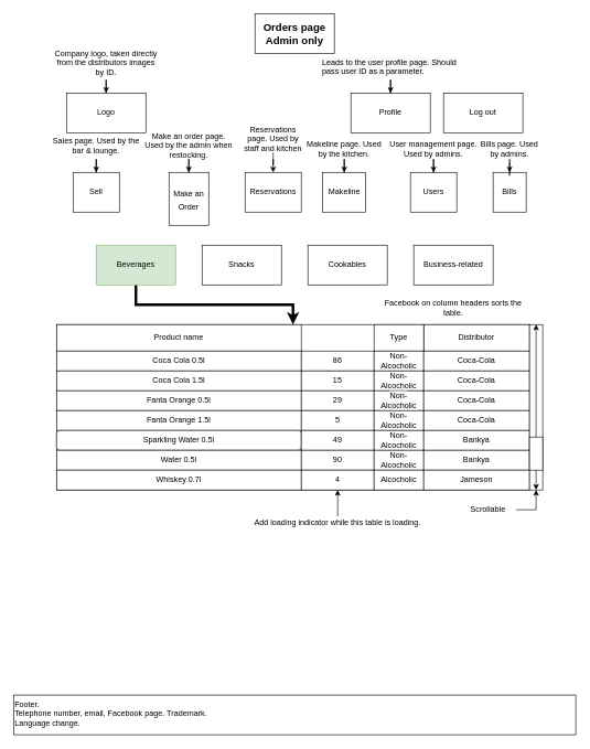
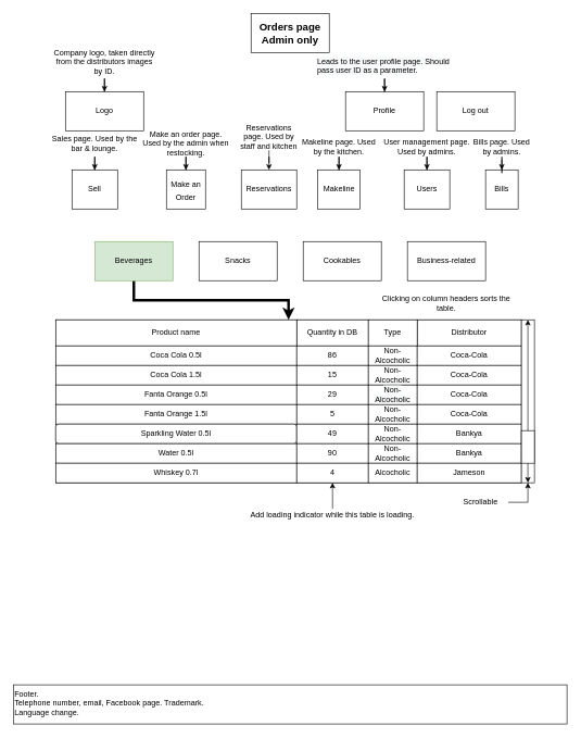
  <mxCell id="0" />
  <mxCell id="1" parent="0" />
  <mxCell id="2" value="Orders page&lt;br&gt;Admin only" style="rounded=0;whiteSpace=wrap;html=1;fontStyle=1;fontSize=16;" vertex="1" parent="1"><mxGeometry x="385" y="20" width="120" height="60" as="geometry" /></mxCell>
  <mxCell id="3" value="Log out" style="rounded=0;whiteSpace=wrap;html=1;" vertex="1" parent="1"><mxGeometry x="670" y="140" width="120" height="60" as="geometry" /></mxCell>
  <mxCell id="4" value="Profile" style="rounded=0;whiteSpace=wrap;html=1;" vertex="1" parent="1"><mxGeometry x="530" y="140" width="120" height="60" as="geometry" /></mxCell>
  <mxCell id="5" value="Logo" style="rounded=0;whiteSpace=wrap;html=1;" vertex="1" parent="1"><mxGeometry x="100" y="140" width="120" height="60" as="geometry" /></mxCell>
  <mxCell id="6" value="Sell" style="rounded=0;whiteSpace=wrap;html=1;" vertex="1" parent="1"><mxGeometry x="110" y="260" width="70" height="60" as="geometry" /></mxCell>
- <mxCell id="7" value="&lt;font style=&quot;font-size: 12px&quot;&gt;Make an Order&lt;/font&gt;" style="rounded=0;whiteSpace=wrap;html=1;fontSize=16;" vertex="1" parent="1"><mxGeometry x="255" y="260" width="60" height="80" as="geometry" /></mxCell>
+ <mxCell id="7" value="&lt;font style=&quot;font-size: 12px&quot;&gt;Make an Order&lt;/font&gt;" style="rounded=0;whiteSpace=wrap;html=1;fontSize=16;" vertex="1" parent="1"><mxGeometry x="255" y="260" width="60" height="60" as="geometry" /></mxCell>
  <mxCell id="8" value="Reservations" style="rounded=0;whiteSpace=wrap;html=1;fontSize=12;" vertex="1" parent="1"><mxGeometry x="370" y="260" width="85" height="60" as="geometry" /></mxCell>
  <mxCell id="9" value="Users" style="rounded=0;whiteSpace=wrap;html=1;fontSize=12;" vertex="1" parent="1"><mxGeometry x="620" y="260" width="70" height="60" as="geometry" /></mxCell>
  <mxCell id="10" value="Makeline" style="rounded=0;whiteSpace=wrap;html=1;fontSize=12;" vertex="1" parent="1"><mxGeometry x="487.5" y="260" width="65" height="60" as="geometry" /></mxCell>
  <mxCell id="11" value="" style="edgeStyle=orthogonalEdgeStyle;rounded=0;orthogonalLoop=1;jettySize=auto;html=1;fontSize=12;" edge="1" parent="1" source="12" target="4"><mxGeometry relative="1" as="geometry" /></mxCell>
  <mxCell id="12" value="&lt;meta charset=&quot;utf-8&quot;&gt;&lt;span style=&quot;color: rgb(0, 0, 0); font-family: helvetica; font-size: 12px; font-style: normal; font-weight: 400; letter-spacing: normal; text-align: center; text-indent: 0px; text-transform: none; word-spacing: 0px; background-color: rgb(248, 249, 250); display: inline; float: none;&quot;&gt;Leads to the user profile page. Should pass user ID as a parameter.&lt;/span&gt;" style="text;whiteSpace=wrap;html=1;fontSize=12;" vertex="1" parent="1"><mxGeometry x="485" y="80" width="210" height="40" as="geometry" /></mxCell>
  <mxCell id="13" value="" style="edgeStyle=orthogonalEdgeStyle;rounded=0;orthogonalLoop=1;jettySize=auto;html=1;fontSize=12;" edge="1" parent="1" source="14" target="5"><mxGeometry relative="1" as="geometry" /></mxCell>
  <mxCell id="14" value="Company logo, taken directly from the distributors images by ID." style="text;html=1;strokeColor=none;fillColor=none;align=center;verticalAlign=middle;whiteSpace=wrap;rounded=0;fontSize=12;" vertex="1" parent="1"><mxGeometry x="80" y="70" width="160" height="50" as="geometry" /></mxCell>
  <mxCell id="15" value="" style="edgeStyle=orthogonalEdgeStyle;rounded=0;orthogonalLoop=1;jettySize=auto;html=1;fontSize=12;" edge="1" parent="1" source="16" target="6"><mxGeometry relative="1" as="geometry" /></mxCell>
  <mxCell id="16" value="Sales page. Used by the bar &amp;amp; lounge." style="text;html=1;strokeColor=none;fillColor=none;align=center;verticalAlign=middle;whiteSpace=wrap;rounded=0;fontSize=12;" vertex="1" parent="1"><mxGeometry x="75" y="200" width="140" height="40" as="geometry" /></mxCell>
  <mxCell id="17" value="" style="edgeStyle=orthogonalEdgeStyle;rounded=0;orthogonalLoop=1;jettySize=auto;html=1;fontSize=12;" edge="1" parent="1" source="18" target="7"><mxGeometry relative="1" as="geometry" /></mxCell>
  <mxCell id="18" value="Make an order page. Used by the admin when restocking." style="text;html=1;strokeColor=none;fillColor=none;align=center;verticalAlign=middle;whiteSpace=wrap;rounded=0;fontSize=12;" vertex="1" parent="1"><mxGeometry x="215" y="200" width="140" height="40" as="geometry" /></mxCell>
  <mxCell id="19" value="" style="edgeStyle=orthogonalEdgeStyle;rounded=0;orthogonalLoop=1;jettySize=auto;html=1;fontSize=12;" edge="1" parent="1" source="20" target="8"><mxGeometry relative="1" as="geometry" /></mxCell>
  <mxCell id="20" value="Reservations page. Used by staff and kitchen" style="text;html=1;strokeColor=none;fillColor=none;align=center;verticalAlign=middle;whiteSpace=wrap;rounded=0;fontSize=12;" vertex="1" parent="1"><mxGeometry x="365" y="190" width="95" height="40" as="geometry" /></mxCell>
  <mxCell id="21" value="" style="edgeStyle=orthogonalEdgeStyle;rounded=0;orthogonalLoop=1;jettySize=auto;html=1;fontSize=12;" edge="1" parent="1" source="22" target="10"><mxGeometry relative="1" as="geometry" /></mxCell>
  <mxCell id="22" value="Makeline page. Used by the kitchen." style="text;html=1;strokeColor=none;fillColor=none;align=center;verticalAlign=middle;whiteSpace=wrap;rounded=0;fontSize=12;" vertex="1" parent="1"><mxGeometry x="460" y="210" width="120" height="30" as="geometry" /></mxCell>
  <mxCell id="23" value="" style="edgeStyle=orthogonalEdgeStyle;rounded=0;orthogonalLoop=1;jettySize=auto;html=1;fontSize=12;" edge="1" parent="1" source="24" target="9"><mxGeometry relative="1" as="geometry" /></mxCell>
  <mxCell id="24" value="User management page. Used by admins." style="text;html=1;strokeColor=none;fillColor=none;align=center;verticalAlign=middle;whiteSpace=wrap;rounded=0;fontSize=12;" vertex="1" parent="1"><mxGeometry x="585" y="210" width="140" height="30" as="geometry" /></mxCell>
  <mxCell id="25" value="Bills" style="rounded=0;whiteSpace=wrap;html=1;fontSize=12;align=center;" vertex="1" parent="1"><mxGeometry x="745" y="260" width="50" height="60" as="geometry" /></mxCell>
  <mxCell id="26" value="" style="edgeStyle=orthogonalEdgeStyle;rounded=0;orthogonalLoop=1;jettySize=auto;html=1;fontSize=12;" edge="1" parent="1" source="27" target="25"><mxGeometry relative="1" as="geometry" /></mxCell>
  <mxCell id="27" value="Bills page. Used by admins." style="text;html=1;strokeColor=none;fillColor=none;align=center;verticalAlign=middle;whiteSpace=wrap;rounded=0;fontSize=12;" vertex="1" parent="1"><mxGeometry x="725" y="205" width="90" height="40" as="geometry" /></mxCell>
  <mxCell id="28" value="Footer.&lt;br&gt;Telephone number, email, Facebook page. Trademark. &lt;br&gt;&lt;div&gt;&lt;span&gt;Language change.&lt;/span&gt;&lt;/div&gt;" style="rounded=0;whiteSpace=wrap;html=1;align=left;verticalAlign=top;" vertex="1" parent="1"><mxGeometry y="1050" width="850" height="60" as="geometry" x="20" /></mxCell>
  <mxCell id="29" value="" style="edgeStyle=orthogonalEdgeStyle;rounded=0;orthogonalLoop=1;jettySize=auto;html=1;strokeWidth=4;" edge="1" parent="1" source="30" target="34"><mxGeometry relative="1" as="geometry" /></mxCell>
  <mxCell id="30" value="Beverages" style="rounded=0;whiteSpace=wrap;html=1;fillColor=#d5e8d4;strokeColor=#82b366;" vertex="1" parent="1"><mxGeometry x="145" y="370" width="120" height="60" as="geometry" /></mxCell>
  <mxCell id="31" value="Snacks" style="rounded=0;whiteSpace=wrap;html=1;" vertex="1" parent="1"><mxGeometry x="305" y="370" width="120" height="60" as="geometry" /></mxCell>
  <mxCell id="32" value="Cookables" style="rounded=0;whiteSpace=wrap;html=1;" vertex="1" parent="1"><mxGeometry x="465" y="370" width="120" height="60" as="geometry" /></mxCell>
  <mxCell id="33" value="Business-related" style="rounded=0;whiteSpace=wrap;html=1;" vertex="1" parent="1"><mxGeometry x="625" y="370" width="120" height="60" as="geometry" /></mxCell>
  <mxCell id="34" value="" style="rounded=0;whiteSpace=wrap;html=1;" vertex="1" parent="1"><mxGeometry x="85" y="490" width="715" height="250" as="geometry" /></mxCell>
+ <mxCell id="35" value="Quantity in DB" style="rounded=0;whiteSpace=wrap;html=1;" vertex="1" parent="1"><mxGeometry x="455" y="490" width="110" height="40" as="geometry" /></mxCell>
  <mxCell id="36" value="Product name" style="rounded=0;whiteSpace=wrap;html=1;" vertex="1" parent="1"><mxGeometry x="85" y="490" width="370" height="40" as="geometry" /></mxCell>
  <mxCell id="37" value="Distributor" style="rounded=0;whiteSpace=wrap;html=1;" vertex="1" parent="1"><mxGeometry x="640" y="490" width="160" height="40" as="geometry" /></mxCell>
  <mxCell id="38" value="Coca Cola 0.5l" style="rounded=0;whiteSpace=wrap;html=1;" vertex="1" parent="1"><mxGeometry x="85" y="530" width="370" height="30" as="geometry" /></mxCell>
  <mxCell id="39" value="Coca Cola 1.5l" style="rounded=0;whiteSpace=wrap;html=1;" vertex="1" parent="1"><mxGeometry x="85" y="560" width="370" height="30" as="geometry" /></mxCell>
  <mxCell id="40" value="Fanta Orange 0.5l" style="rounded=0;whiteSpace=wrap;html=1;" vertex="1" parent="1"><mxGeometry x="85" y="590" width="370" height="30" as="geometry" /></mxCell>
  <mxCell id="41" value="Fanta Orange 1.5l" style="rounded=0;whiteSpace=wrap;html=1;" vertex="1" parent="1"><mxGeometry x="85" y="620" width="370" height="30" as="geometry" /></mxCell>
  <mxCell id="42" value="Sparkling Water 0.5l" style="whiteSpace=wrap;html=1;rounded=1;" vertex="1" parent="1"><mxGeometry x="85" y="650" width="370" height="30" as="geometry" /></mxCell>
  <mxCell id="43" value="Water 0.5l" style="rounded=0;whiteSpace=wrap;html=1;" vertex="1" parent="1"><mxGeometry x="85" y="680" width="370" height="30" as="geometry" /></mxCell>
  <mxCell id="44" value="Whiskey 0.7l" style="rounded=0;whiteSpace=wrap;html=1;" vertex="1" parent="1"><mxGeometry x="85" y="710" width="370" height="30" as="geometry" /></mxCell>
  <mxCell id="45" value="86" style="rounded=0;whiteSpace=wrap;html=1;" vertex="1" parent="1"><mxGeometry x="455" y="530" width="110" height="30" as="geometry" /></mxCell>
  <mxCell id="46" value="15" style="rounded=0;whiteSpace=wrap;html=1;" vertex="1" parent="1"><mxGeometry x="455" y="560" width="110" height="30" as="geometry" /></mxCell>
  <mxCell id="47" value="29" style="rounded=0;whiteSpace=wrap;html=1;" vertex="1" parent="1"><mxGeometry x="455" y="590" width="110" height="30" as="geometry" /></mxCell>
  <mxCell id="48" value="5" style="rounded=0;whiteSpace=wrap;html=1;" vertex="1" parent="1"><mxGeometry x="455" y="620" width="110" height="30" as="geometry" /></mxCell>
  <mxCell id="49" value="49" style="rounded=0;whiteSpace=wrap;html=1;" vertex="1" parent="1"><mxGeometry x="455" y="650" width="110" height="30" as="geometry" /></mxCell>
  <mxCell id="50" value="90" style="rounded=0;whiteSpace=wrap;html=1;" vertex="1" parent="1"><mxGeometry x="455" y="680" width="110" height="30" as="geometry" /></mxCell>
  <mxCell id="51" value="4" style="rounded=0;whiteSpace=wrap;html=1;" vertex="1" parent="1"><mxGeometry x="455" y="710" width="110" height="30" as="geometry" /></mxCell>
  <mxCell id="52" value="Type" style="rounded=0;whiteSpace=wrap;html=1;" vertex="1" parent="1"><mxGeometry x="565" y="490" width="75" height="40" as="geometry" /></mxCell>
  <mxCell id="53" value="Non-Alcocholic" style="rounded=0;whiteSpace=wrap;html=1;" vertex="1" parent="1"><mxGeometry x="565" y="530" width="75" height="30" as="geometry" /></mxCell>
  <mxCell id="54" value="&lt;span&gt;Non-Alcocholic&lt;/span&gt;" style="rounded=0;whiteSpace=wrap;html=1;" vertex="1" parent="1"><mxGeometry x="565" y="560" width="75" height="30" as="geometry" /></mxCell>
  <mxCell id="55" value="&lt;meta charset=&quot;utf-8&quot;&gt;&lt;span style=&quot;color: rgb(0, 0, 0); font-family: helvetica; font-size: 12px; font-style: normal; font-weight: 400; letter-spacing: normal; text-align: center; text-indent: 0px; text-transform: none; word-spacing: 0px; background-color: rgb(248, 249, 250); display: inline; float: none;&quot;&gt;Non-Alcocholic&lt;/span&gt;" style="rounded=0;whiteSpace=wrap;html=1;" vertex="1" parent="1"><mxGeometry x="565" y="590" width="75" height="30" as="geometry" /></mxCell>
  <mxCell id="56" value="&lt;span&gt;Non-Alcocholic&lt;/span&gt;" style="rounded=0;whiteSpace=wrap;html=1;" vertex="1" parent="1"><mxGeometry x="565" y="620" width="75" height="30" as="geometry" /></mxCell>
  <mxCell id="57" value="&lt;span&gt;Non-Alcocholic&lt;/span&gt;" style="rounded=0;whiteSpace=wrap;html=1;" vertex="1" parent="1"><mxGeometry x="565" y="650" width="75" height="30" as="geometry" /></mxCell>
  <mxCell id="58" value="&lt;span&gt;Non-Alcocholic&lt;/span&gt;" style="rounded=0;whiteSpace=wrap;html=1;" vertex="1" parent="1"><mxGeometry x="565" y="680" width="75" height="30" as="geometry" /></mxCell>
  <mxCell id="59" value="Alcocholic" style="rounded=0;whiteSpace=wrap;html=1;" vertex="1" parent="1"><mxGeometry x="565" y="710" width="75" height="30" as="geometry" /></mxCell>
  <mxCell id="60" value="Coca-Cola" style="rounded=0;whiteSpace=wrap;html=1;" vertex="1" parent="1"><mxGeometry x="640" y="530" width="160" height="30" as="geometry" /></mxCell>
  <mxCell id="61" value="&lt;span&gt;Coca-Cola&lt;/span&gt;" style="rounded=0;whiteSpace=wrap;html=1;" vertex="1" parent="1"><mxGeometry x="640" y="560" width="160" height="30" as="geometry" /></mxCell>
  <mxCell id="62" value="&lt;span&gt;Coca-Cola&lt;/span&gt;" style="rounded=0;whiteSpace=wrap;html=1;" vertex="1" parent="1"><mxGeometry x="640" y="590" width="160" height="30" as="geometry" /></mxCell>
  <mxCell id="63" value="&lt;span&gt;Coca-Cola&lt;/span&gt;" style="rounded=0;whiteSpace=wrap;html=1;" vertex="1" parent="1"><mxGeometry x="640" y="620" width="160" height="30" as="geometry" /></mxCell>
  <mxCell id="64" value="Bankya" style="rounded=0;whiteSpace=wrap;html=1;" vertex="1" parent="1"><mxGeometry x="640" y="650" width="160" height="30" as="geometry" /></mxCell>
  <mxCell id="65" value="&lt;span&gt;Bankya&lt;/span&gt;" style="rounded=0;whiteSpace=wrap;html=1;" vertex="1" parent="1"><mxGeometry x="640" y="680" width="160" height="30" as="geometry" /></mxCell>
  <mxCell id="66" value="Jameson" style="rounded=0;whiteSpace=wrap;html=1;" vertex="1" parent="1"><mxGeometry x="640" y="710" width="160" height="30" as="geometry" /></mxCell>
- <mxCell id="67" value="Facebook on column headers sorts the table." style="text;html=1;strokeColor=none;fillColor=none;align=center;verticalAlign=middle;whiteSpace=wrap;rounded=0;" vertex="1" parent="1"><mxGeometry x="570" y="450" width="230" height="30" as="geometry" /></mxCell>
+ <mxCell id="67" value="Clicking on column headers sorts the table." style="text;html=1;strokeColor=none;fillColor=none;align=center;verticalAlign=middle;whiteSpace=wrap;rounded=0;" vertex="1" parent="1"><mxGeometry x="570" y="450" width="230" height="30" as="geometry" /></mxCell>
  <mxCell id="68" value="" style="edgeStyle=orthogonalEdgeStyle;rounded=0;orthogonalLoop=1;jettySize=auto;html=1;strokeWidth=1;entryX=0.5;entryY=1;entryDx=0;entryDy=0;" edge="1" parent="1" source="69" target="51"><mxGeometry relative="1" as="geometry"><mxPoint x="510" y="890" as="targetPoint" /></mxGeometry></mxCell>
  <mxCell id="69" value="Add loading indicator while this table is loading." style="text;html=1;strokeColor=none;fillColor=none;align=center;verticalAlign=middle;whiteSpace=wrap;rounded=0;" vertex="1" parent="1"><mxGeometry x="306.25" y="780" width="407.5" height="20" as="geometry" /></mxCell>
  <mxCell id="70" value="" style="rounded=0;whiteSpace=wrap;html=1;" vertex="1" parent="1"><mxGeometry x="800" y="490" width="20" height="250" as="geometry" /></mxCell>
  <mxCell id="71" value="" style="endArrow=classic;startArrow=classic;html=1;strokeWidth=1;entryX=0.5;entryY=0;entryDx=0;entryDy=0;exitX=0.5;exitY=1;exitDx=0;exitDy=0;" edge="1" parent="1" source="70" target="70"><mxGeometry width="50" height="50" relative="1" as="geometry"><mxPoint x="420" y="670" as="sourcePoint" /><mxPoint x="470" y="620" as="targetPoint" /></mxGeometry></mxCell>
  <mxCell id="72" value="" style="rounded=0;whiteSpace=wrap;html=1;" vertex="1" parent="1"><mxGeometry x="800" y="660" width="20" height="50" as="geometry" /></mxCell>
  <mxCell id="73" style="edgeStyle=orthogonalEdgeStyle;rounded=0;orthogonalLoop=1;jettySize=auto;html=1;entryX=0.5;entryY=1;entryDx=0;entryDy=0;strokeWidth=1;" edge="1" parent="1" source="74" target="70"><mxGeometry relative="1" as="geometry" /></mxCell>
  <mxCell id="74" value="Scrollable" style="text;html=1;strokeColor=none;fillColor=none;align=center;verticalAlign=middle;whiteSpace=wrap;rounded=0;" vertex="1" parent="1"><mxGeometry x="695" y="760" width="85" height="20" as="geometry" /></mxCell>
